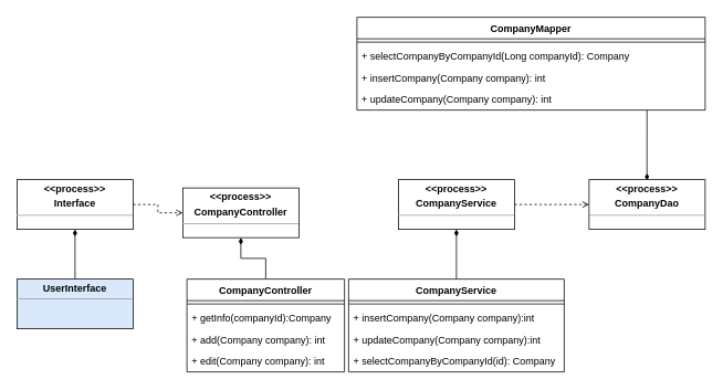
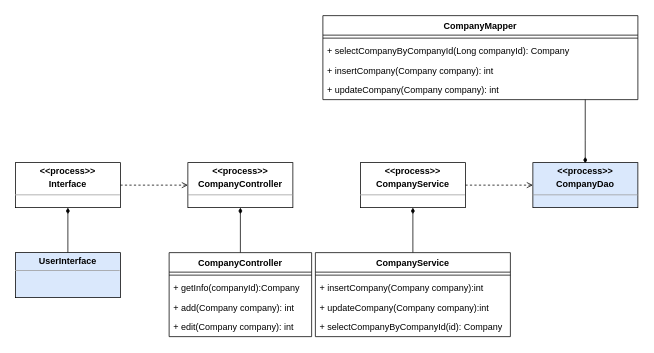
  <mxCell id="0" />
  <mxCell id="1" parent="0" />
  <mxCell id="2" style="edgeStyle=orthogonalEdgeStyle;rounded=0;orthogonalLoop=1;jettySize=auto;html=1;exitX=1;exitY=0.5;exitDx=0;exitDy=0;entryX=0;entryY=0.5;entryDx=0;entryDy=0;dashed=1;endArrow=open;endFill=0;" edge="1" parent="1" source="3" target="4"><mxGeometry relative="1" as="geometry" /></mxCell>
  <mxCell id="3" value="&lt;p style=&quot;margin: 0px ; margin-top: 4px ; text-align: center&quot;&gt;&lt;b&gt;&amp;lt;&amp;lt;process&amp;gt;&amp;gt;&lt;/b&gt;&lt;/p&gt;&lt;p style=&quot;margin: 0px ; margin-top: 4px ; text-align: center&quot;&gt;&lt;b&gt;Interface&lt;/b&gt;&lt;/p&gt;&lt;hr size=&quot;1&quot;&gt;&lt;div style=&quot;height: 2px&quot;&gt;&lt;/div&gt;" style="verticalAlign=top;align=left;overflow=fill;fontSize=12;fontFamily=Helvetica;html=1;" vertex="1" parent="1"><mxGeometry y="216" width="140" height="60" as="geometry" x="20" /></mxCell>
- <mxCell id="4" value="&lt;p style=&quot;margin: 0px ; margin-top: 4px ; text-align: center&quot;&gt;&lt;b&gt;&amp;lt;&amp;lt;process&amp;gt;&amp;gt;&lt;/b&gt;&lt;/p&gt;&lt;p style=&quot;margin: 0px ; margin-top: 4px ; text-align: center&quot;&gt;&lt;b&gt;CompanyController&lt;/b&gt;&lt;/p&gt;&lt;hr size=&quot;1&quot;&gt;&lt;div style=&quot;height: 2px&quot;&gt;&lt;/div&gt;" style="verticalAlign=top;align=left;overflow=fill;fontSize=12;fontFamily=Helvetica;html=1;" vertex="1" parent="1"><mxGeometry x="220" y="226" width="140" height="60" as="geometry" /></mxCell>
+ <mxCell id="4" value="&lt;p style=&quot;margin: 0px ; margin-top: 4px ; text-align: center&quot;&gt;&lt;b&gt;&amp;lt;&amp;lt;process&amp;gt;&amp;gt;&lt;/b&gt;&lt;/p&gt;&lt;p style=&quot;margin: 0px ; margin-top: 4px ; text-align: center&quot;&gt;&lt;b&gt;CompanyController&lt;/b&gt;&lt;/p&gt;&lt;hr size=&quot;1&quot;&gt;&lt;div style=&quot;height: 2px&quot;&gt;&lt;/div&gt;" style="verticalAlign=top;align=left;overflow=fill;fontSize=12;fontFamily=Helvetica;html=1;" vertex="1" parent="1"><mxGeometry x="250" y="216" width="140" height="60" as="geometry" /></mxCell>
  <mxCell id="5" style="edgeStyle=orthogonalEdgeStyle;rounded=0;orthogonalLoop=1;jettySize=auto;html=1;exitX=1;exitY=0.5;exitDx=0;exitDy=0;entryX=0;entryY=0.5;entryDx=0;entryDy=0;dashed=1;endArrow=open;endFill=0;" edge="1" parent="1" source="6" target="8"><mxGeometry relative="1" as="geometry" /></mxCell>
  <mxCell id="6" value="&lt;p style=&quot;margin: 0px ; margin-top: 4px ; text-align: center&quot;&gt;&lt;b&gt;&amp;lt;&amp;lt;process&amp;gt;&amp;gt;&lt;/b&gt;&lt;/p&gt;&lt;p style=&quot;margin: 0px ; margin-top: 4px ; text-align: center&quot;&gt;&lt;b&gt;CompanyService&lt;/b&gt;&lt;/p&gt;&lt;hr size=&quot;1&quot;&gt;&lt;div style=&quot;height: 2px&quot;&gt;&lt;/div&gt;" style="verticalAlign=top;align=left;overflow=fill;fontSize=12;fontFamily=Helvetica;html=1;" vertex="1" parent="1"><mxGeometry x="480" y="216" width="140" height="60" as="geometry" /></mxCell>
  <mxCell id="7" style="edgeStyle=orthogonalEdgeStyle;rounded=0;orthogonalLoop=1;jettySize=auto;html=1;exitX=0.75;exitY=0;exitDx=0;exitDy=0;endArrow=diamondThin;endFill=1;" edge="1" parent="1"><mxGeometry relative="1" as="geometry"><mxPoint x="779.83" y="217" as="targetPoint" /><mxPoint x="779.83" y="132" as="sourcePoint" /><Array as="points"><mxPoint x="779.83" y="187" /><mxPoint x="779.83" y="187" /></Array></mxGeometry></mxCell>
- <mxCell id="8" value="&lt;p style=&quot;margin: 0px ; margin-top: 4px ; text-align: center&quot;&gt;&lt;b&gt;&amp;lt;&amp;lt;process&amp;gt;&amp;gt;&lt;/b&gt;&lt;/p&gt;&lt;p style=&quot;margin: 0px ; margin-top: 4px ; text-align: center&quot;&gt;&lt;b&gt;CompanyDao&lt;/b&gt;&lt;/p&gt;&lt;hr size=&quot;1&quot;&gt;&lt;div style=&quot;height: 2px&quot;&gt;&lt;/div&gt;" style="verticalAlign=top;align=left;overflow=fill;fontSize=12;fontFamily=Helvetica;html=1;" vertex="1" parent="1"><mxGeometry x="710" y="216" width="140" height="60" as="geometry" /></mxCell>
+ <mxCell id="8" value="&lt;p style=&quot;margin: 0px ; margin-top: 4px ; text-align: center&quot;&gt;&lt;b&gt;&amp;lt;&amp;lt;process&amp;gt;&amp;gt;&lt;/b&gt;&lt;/p&gt;&lt;p style=&quot;margin: 0px ; margin-top: 4px ; text-align: center&quot;&gt;&lt;b&gt;CompanyDao&lt;/b&gt;&lt;/p&gt;&lt;hr size=&quot;1&quot;&gt;&lt;div style=&quot;height: 2px&quot;&gt;&lt;/div&gt;" style="verticalAlign=top;align=left;overflow=fill;fontSize=12;fontFamily=Helvetica;html=1;fillColor=#dae8fc;" vertex="1" parent="1"><mxGeometry x="710" y="216" width="140" height="60" as="geometry" /></mxCell>
  <mxCell id="9" style="edgeStyle=orthogonalEdgeStyle;rounded=0;orthogonalLoop=1;jettySize=auto;html=1;exitX=0.5;exitY=0;exitDx=0;exitDy=0;entryX=0.5;entryY=1;entryDx=0;entryDy=0;endArrow=diamondThin;endFill=1;" edge="1" parent="1" source="10" target="3"><mxGeometry relative="1" as="geometry" /></mxCell>
  <mxCell id="10" value="&lt;p style=&quot;margin: 0px ; margin-top: 4px ; text-align: center&quot;&gt;&lt;b&gt;UserInterface&lt;/b&gt;&lt;/p&gt;&lt;hr size=&quot;1&quot;&gt;&lt;div style=&quot;height: 2px&quot;&gt;&lt;/div&gt;" style="verticalAlign=top;align=left;overflow=fill;fontSize=12;fontFamily=Helvetica;html=1;fillColor=#dae8fc;" vertex="1" parent="1"><mxGeometry y="336" width="140" height="60" as="geometry" x="20" /></mxCell>
  <mxCell id="11" style="edgeStyle=orthogonalEdgeStyle;rounded=0;orthogonalLoop=1;jettySize=auto;html=1;exitX=0.5;exitY=0;exitDx=0;exitDy=0;entryX=0.5;entryY=1;entryDx=0;entryDy=0;endArrow=diamondThin;endFill=1;" edge="1" parent="1" source="12" target="4"><mxGeometry relative="1" as="geometry" /></mxCell>
  <mxCell id="12" value="CompanyController" style="swimlane;fontStyle=1;align=center;verticalAlign=top;childLayout=stackLayout;horizontal=1;startSize=26;horizontalStack=0;resizeParent=1;resizeParentMax=0;resizeLast=0;collapsible=1;marginBottom=0;" vertex="1" parent="1"><mxGeometry x="225" y="336" width="190" height="112" as="geometry" /></mxCell>
  <mxCell id="13" value="" style="line;strokeWidth=1;fillColor=none;align=left;verticalAlign=middle;spacingTop=-1;spacingLeft=3;spacingRight=3;rotatable=0;labelPosition=right;points=[];portConstraint=eastwest;" vertex="1" parent="12"><mxGeometry y="26" width="190" height="8" as="geometry" /></mxCell>
  <mxCell id="14" value="+ getInfo(companyId):Company" style="text;strokeColor=none;fillColor=none;align=left;verticalAlign=top;spacingLeft=4;spacingRight=4;overflow=hidden;rotatable=0;points=[[0,0.5],[1,0.5]];portConstraint=eastwest;" vertex="1" parent="12"><mxGeometry y="34" width="190" height="26" as="geometry" /></mxCell>
  <mxCell id="15" value="+ add(Company company): int" style="text;strokeColor=none;fillColor=none;align=left;verticalAlign=top;spacingLeft=4;spacingRight=4;overflow=hidden;rotatable=0;points=[[0,0.5],[1,0.5]];portConstraint=eastwest;" vertex="1" parent="12"><mxGeometry y="60" width="190" height="26" as="geometry" /></mxCell>
  <mxCell id="16" value="+ edit(Company company): int" style="text;strokeColor=none;fillColor=none;align=left;verticalAlign=top;spacingLeft=4;spacingRight=4;overflow=hidden;rotatable=0;points=[[0,0.5],[1,0.5]];portConstraint=eastwest;" vertex="1" parent="12"><mxGeometry y="86" width="190" height="26" as="geometry" /></mxCell>
  <mxCell id="17" style="edgeStyle=orthogonalEdgeStyle;rounded=0;orthogonalLoop=1;jettySize=auto;html=1;exitX=0.5;exitY=0;exitDx=0;exitDy=0;entryX=0.5;entryY=1;entryDx=0;entryDy=0;endArrow=diamondThin;endFill=1;" edge="1" parent="1" source="18" target="6"><mxGeometry relative="1" as="geometry" /></mxCell>
  <mxCell id="18" value="CompanyService" style="swimlane;fontStyle=1;align=center;verticalAlign=top;childLayout=stackLayout;horizontal=1;startSize=26;horizontalStack=0;resizeParent=1;resizeParentMax=0;resizeLast=0;collapsible=1;marginBottom=0;" vertex="1" parent="1"><mxGeometry x="420" y="336" width="260" height="112" as="geometry" /></mxCell>
  <mxCell id="19" value="" style="line;strokeWidth=1;fillColor=none;align=left;verticalAlign=middle;spacingTop=-1;spacingLeft=3;spacingRight=3;rotatable=0;labelPosition=right;points=[];portConstraint=eastwest;" vertex="1" parent="18"><mxGeometry y="26" width="260" height="8" as="geometry" /></mxCell>
  <mxCell id="20" value="+ insertCompany(Company company):int" style="text;strokeColor=none;fillColor=none;align=left;verticalAlign=top;spacingLeft=4;spacingRight=4;overflow=hidden;rotatable=0;points=[[0,0.5],[1,0.5]];portConstraint=eastwest;" vertex="1" parent="18"><mxGeometry y="34" width="260" height="26" as="geometry" /></mxCell>
  <mxCell id="21" value="+ updateCompany(Company company):int" style="text;strokeColor=none;fillColor=none;align=left;verticalAlign=top;spacingLeft=4;spacingRight=4;overflow=hidden;rotatable=0;points=[[0,0.5],[1,0.5]];portConstraint=eastwest;" vertex="1" parent="18"><mxGeometry y="60" width="260" height="26" as="geometry" /></mxCell>
  <mxCell id="22" value="+ selectCompanyByCompanyId(id): Company" style="text;strokeColor=none;fillColor=none;align=left;verticalAlign=top;spacingLeft=4;spacingRight=4;overflow=hidden;rotatable=0;points=[[0,0.5],[1,0.5]];portConstraint=eastwest;" vertex="1" parent="18"><mxGeometry y="86" width="260" height="26" as="geometry" /></mxCell>
  <mxCell id="23" value="CompanyMapper" style="swimlane;fontStyle=1;align=center;verticalAlign=top;childLayout=stackLayout;horizontal=1;startSize=26;horizontalStack=0;resizeParent=1;resizeParentMax=0;resizeLast=0;collapsible=1;marginBottom=0;" vertex="1" parent="1"><mxGeometry x="430" y="20" width="420" height="112" as="geometry" /></mxCell>
  <mxCell id="24" value="" style="line;strokeWidth=1;fillColor=none;align=left;verticalAlign=middle;spacingTop=-1;spacingLeft=3;spacingRight=3;rotatable=0;labelPosition=right;points=[];portConstraint=eastwest;" vertex="1" parent="23"><mxGeometry y="26" width="420" height="8" as="geometry" /></mxCell>
  <mxCell id="25" value="+ selectCompanyByCompanyId(Long companyId): Company" style="text;strokeColor=none;fillColor=none;align=left;verticalAlign=top;spacingLeft=4;spacingRight=4;overflow=hidden;rotatable=0;points=[[0,0.5],[1,0.5]];portConstraint=eastwest;" vertex="1" parent="23"><mxGeometry y="34" width="420" height="26" as="geometry" /></mxCell>
  <mxCell id="26" value="+ insertCompany(Company company): int" style="text;strokeColor=none;fillColor=none;align=left;verticalAlign=top;spacingLeft=4;spacingRight=4;overflow=hidden;rotatable=0;points=[[0,0.5],[1,0.5]];portConstraint=eastwest;" vertex="1" parent="23"><mxGeometry y="60" width="420" height="26" as="geometry" /></mxCell>
  <mxCell id="27" value="+ updateCompany(Company company): int" style="text;strokeColor=none;fillColor=none;align=left;verticalAlign=top;spacingLeft=4;spacingRight=4;overflow=hidden;rotatable=0;points=[[0,0.5],[1,0.5]];portConstraint=eastwest;" vertex="1" parent="23"><mxGeometry y="86" width="420" height="26" as="geometry" /></mxCell>
